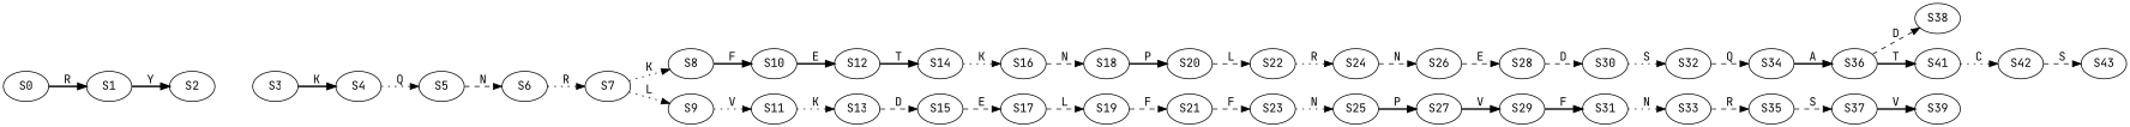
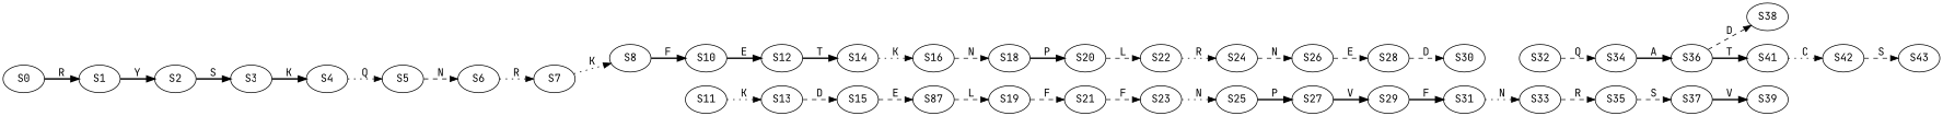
  strict digraph {
    fontname="JetBrains Mono"
    rankdir=LR
    node [fontname="JetBrains Mono"]
    edge [fontname="JetBrains Mono" style=dashed]
    S0
    S1
    S2
    S3
    S4
    S5
    S6
    S7
    S8
-   S9
    S10
    S11
    S12
    S13
    S14
    S15
    S16
-   S17
+   S17 [label=S87]
    S18
    S19
    S20
    S21
    S22
    S23
    S24
    S25
    S26
    S27
    S28
    S29
    S30
    S31
    S32
    S33
    S34
    S35
    S36
    S37
    S38
    S41
    S39
    S42
    S43
    S0 -> S1 [label=R style=bold]
    S1 -> S2 [label=Y style=bold]
+   S2 -> S3 [label=S style=bold]
    S3 -> S4 [label=K style=bold]
    S4 -> S5 [label=Q style=dotted]
    S5 -> S6 [label=N]
    S6 -> S7 [label=R style=dotted]
    S7 -> S8 [label=K style=dotted]
-   S7 -> S9 [label=L style=dotted]
    S8 -> S10 [label=F style=bold]
-   S9 -> S11 [label=V style=dotted]
    S10 -> S12 [label=E style=bold]
    S11 -> S13 [label=K style=dotted]
    S12 -> S14 [label=T style=bold]
    S13 -> S15 [label=D]
    S14 -> S16 [label=K style=dotted]
    S15 -> S17 [label=E]
    S16 -> S18 [label=N]
    S17 -> S19 [label=L]
    S18 -> S20 [label=P style=bold]
    S19 -> S21 [label=F]
    S20 -> S22 [label=L]
    S21 -> S23 [label=F]
    S22 -> S24 [label=R style=dotted]
    S23 -> S25 [label=N style=dotted]
    S24 -> S26 [label=N]
    S25 -> S27 [label=P style=bold]
    S26 -> S28 [label=E]
    S27 -> S29 [label=V style=bold]
    S28 -> S30 [label=D]
    S29 -> S31 [label=F style=bold]
-   S30 -> S32 [label=S style=dotted]
    S31 -> S33 [label=N style=dotted]
    S32 -> S34 [label=Q]
    S33 -> S35 [label=R]
    S34 -> S36 [label=A style=bold]
    S35 -> S37 [label=S]
    S36 -> S38 [label=D]
    S36 -> S41 [label=T style=bold]
    S37 -> S39 [label=V style=bold]
    S41 -> S42 [label=C style=dotted]
    S42 -> S43 [label=S]
  }
